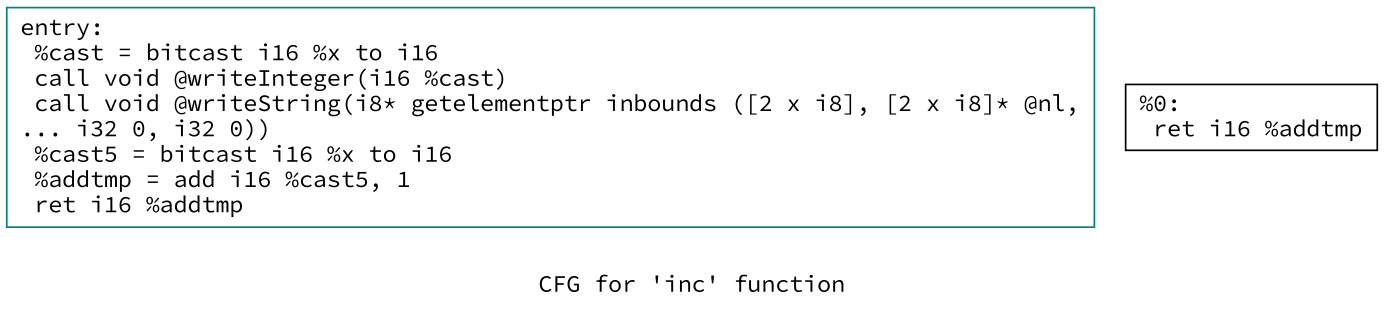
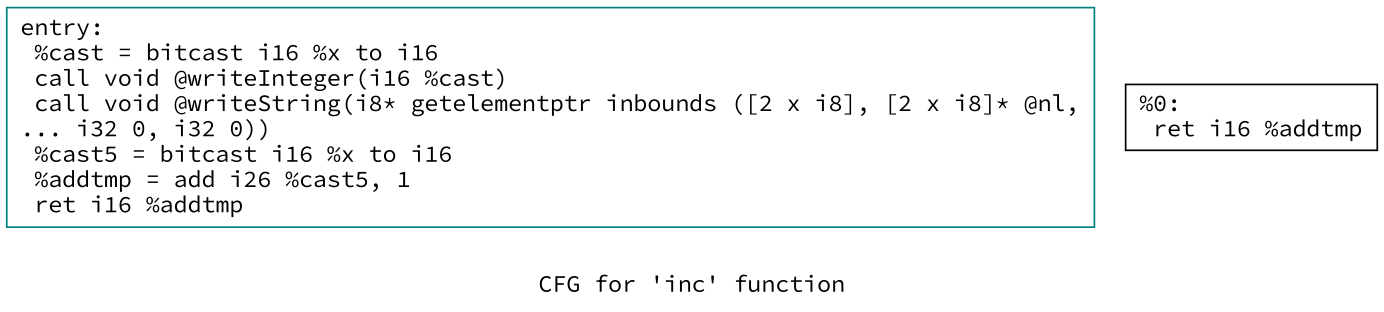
  digraph {
    label="CFG for 'inc' function"
    fontname="Source Code Pro"
    node [shape=record fontname="Source Code Pro"]
-   n1 [label="{entry:\l  %cast = bitcast i16 %x to i16\l  call void @writeInteger(i16 %cast)\l  call void @writeString(i8* getelementptr inbounds ([2 x i8], [2 x i8]* @nl,\l... i32 0, i32 0))\l  %cast5 = bitcast i16 %x to i16\l  %addtmp = add i16 %cast5, 1\l  ret i16 %addtmp\l}" color=teal]
+   n1 [label="{entry:\l  %cast = bitcast i16 %x to i16\l  call void @writeInteger(i16 %cast)\l  call void @writeString(i8* getelementptr inbounds ([2 x i8], [2 x i8]* @nl,\l... i32 0, i32 0))\l  %cast5 = bitcast i16 %x to i16\l  %addtmp = add i26 %cast5, 1\l  ret i16 %addtmp\l}" color=teal]
    n2 [label="{%0:                                                  \l  ret i16 %addtmp\l}" color=black]
  }
